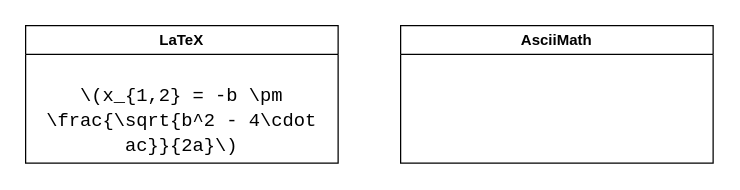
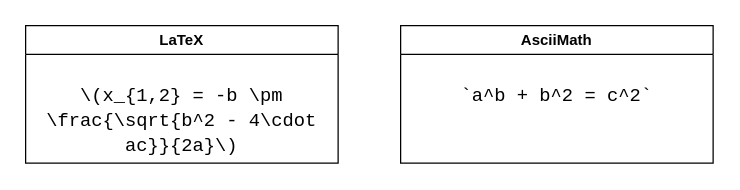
  <mxCell id="0" />
  <mxCell id="1" parent="0" />
  <mxCell id="2" value="LaTeX" style="swimlane;whiteSpace=wrap;html=1;fillColor=none;collapsible=0;" vertex="1" parent="1"><mxGeometry x="20" y="20" width="250" height="110" as="geometry" /></mxCell>
  <mxCell id="3" value="&lt;span style=&quot;font-family: SFMono-Regular, Menlo, Monaco, Consolas, &amp;quot;Liberation Mono&amp;quot;, &amp;quot;Courier New&amp;quot;, monospace; font-size: 15px; font-style: normal; font-variant-ligatures: normal; font-variant-caps: normal; font-weight: 400; letter-spacing: normal; orphans: 2; text-indent: 0px; text-transform: none; widows: 2; word-spacing: 0px; -webkit-text-stroke-width: 0px; white-space: normal; text-decoration-thickness: initial; text-decoration-style: initial; text-decoration-color: initial; float: none; display: inline !important;&quot;&gt;\(x_{1,2} = -b \pm \frac{\sqrt{b^2 - 4\cdot ac}}{2a}\)&lt;br&gt;&lt;/span&gt;" style="text;whiteSpace=wrap;html=1;labelBackgroundColor=none;fillColor=none;strokeColor=none;fontColor=default;fontSize=15;align=center;" vertex="1" parent="2"><mxGeometry x="10" y="40" width="230" height="60" as="geometry" /></mxCell>
  <mxCell id="4" value="AsciiMath" style="swimlane;whiteSpace=wrap;html=1;fillColor=none;collapsible=0;" vertex="1" parent="1"><mxGeometry x="320" y="20" width="250" height="110" as="geometry" /></mxCell>
+ <mxCell id="5" value="&lt;span style=&quot;font-family: SFMono-Regular, Menlo, Monaco, Consolas, &amp;quot;Liberation Mono&amp;quot;, &amp;quot;Courier New&amp;quot;, monospace; font-size: 15px; font-style: normal; font-variant-ligatures: normal; font-variant-caps: normal; font-weight: 400; letter-spacing: normal; orphans: 2; text-indent: 0px; text-transform: none; widows: 2; word-spacing: 0px; -webkit-text-stroke-width: 0px; white-space: normal; text-decoration-thickness: initial; text-decoration-style: initial; text-decoration-color: initial; float: none; display: inline !important;&quot;&gt;&lt;span style=&quot;text-align: left;&quot;&gt;`a^b + b^2 = c^2`&lt;/span&gt;&lt;br&gt;&lt;/span&gt;" style="text;whiteSpace=wrap;html=1;labelBackgroundColor=none;fillColor=none;strokeColor=none;fontColor=default;fontSize=15;align=center;" vertex="1" parent="4"><mxGeometry x="10" y="40" width="230" height="60" as="geometry" /></mxCell>
